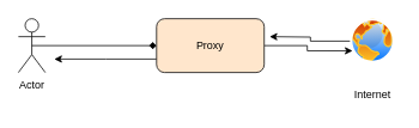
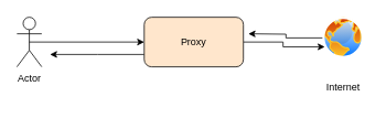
  <mxCell id="0" />
  <mxCell id="1" parent="0" />
- <mxCell id="2" style="edgeStyle=orthogonalEdgeStyle;rounded=0;orthogonalLoop=1;jettySize=auto;html=1;exitX=0.5;exitY=0.5;exitDx=0;exitDy=0;exitPerimeter=0;entryX=0;entryY=0.5;entryDx=0;entryDy=0;endArrow=diamond;" edge="1" parent="1" source="3" target="6"><mxGeometry relative="1" as="geometry" /></mxCell>
+ <mxCell id="2" style="edgeStyle=orthogonalEdgeStyle;rounded=0;orthogonalLoop=1;jettySize=auto;html=1;exitX=0.5;exitY=0.5;exitDx=0;exitDy=0;exitPerimeter=0;entryX=0;entryY=0.5;entryDx=0;entryDy=0;" edge="1" parent="1" source="3" target="6"><mxGeometry relative="1" as="geometry" /></mxCell>
  <mxCell id="3" value="Actor" style="shape=umlActor;verticalLabelPosition=bottom;verticalAlign=top;html=1;outlineConnect=0;" vertex="1" parent="1"><mxGeometry x="20" y="20" width="30" height="60" as="geometry" /></mxCell>
  <mxCell id="4" style="edgeStyle=orthogonalEdgeStyle;rounded=0;orthogonalLoop=1;jettySize=auto;html=1;exitX=1;exitY=0.5;exitDx=0;exitDy=0;entryX=0;entryY=0.75;entryDx=0;entryDy=0;" edge="1" parent="1" source="6" target="8"><mxGeometry relative="1" as="geometry" /></mxCell>
  <mxCell id="5" style="edgeStyle=orthogonalEdgeStyle;rounded=0;orthogonalLoop=1;jettySize=auto;html=1;exitX=0;exitY=0.75;exitDx=0;exitDy=0;" edge="1" parent="1" source="6"><mxGeometry relative="1" as="geometry"><mxPoint x="60" y="65" as="targetPoint" /></mxGeometry></mxCell>
  <mxCell id="6" value="Proxy" style="rounded=1;whiteSpace=wrap;html=1;fillColor=#ffe6cc;" vertex="1" parent="1"><mxGeometry x="174" y="20" width="120" height="60" as="geometry" /></mxCell>
  <mxCell id="7" style="edgeStyle=orthogonalEdgeStyle;rounded=0;orthogonalLoop=1;jettySize=auto;html=1;" edge="1" parent="1" source="8"><mxGeometry relative="1" as="geometry"><mxPoint x="300" y="40" as="targetPoint" /></mxGeometry></mxCell>
  <mxCell id="8" value="" style="image;aspect=fixed;perimeter=ellipsePerimeter;html=1;align=center;shadow=0;dashed=0;spacingTop=3;image=img/lib/active_directory/internet_globe.svg;" vertex="1" parent="1"><mxGeometry x="390" y="20" width="50" height="50" as="geometry" /></mxCell>
  <mxCell id="9" value="Internet" style="text;html=1;strokeColor=none;fillColor=none;align=center;verticalAlign=middle;whiteSpace=wrap;rounded=0;" vertex="1" parent="1"><mxGeometry x="385" y="90" width="60" height="30" as="geometry" /></mxCell>
